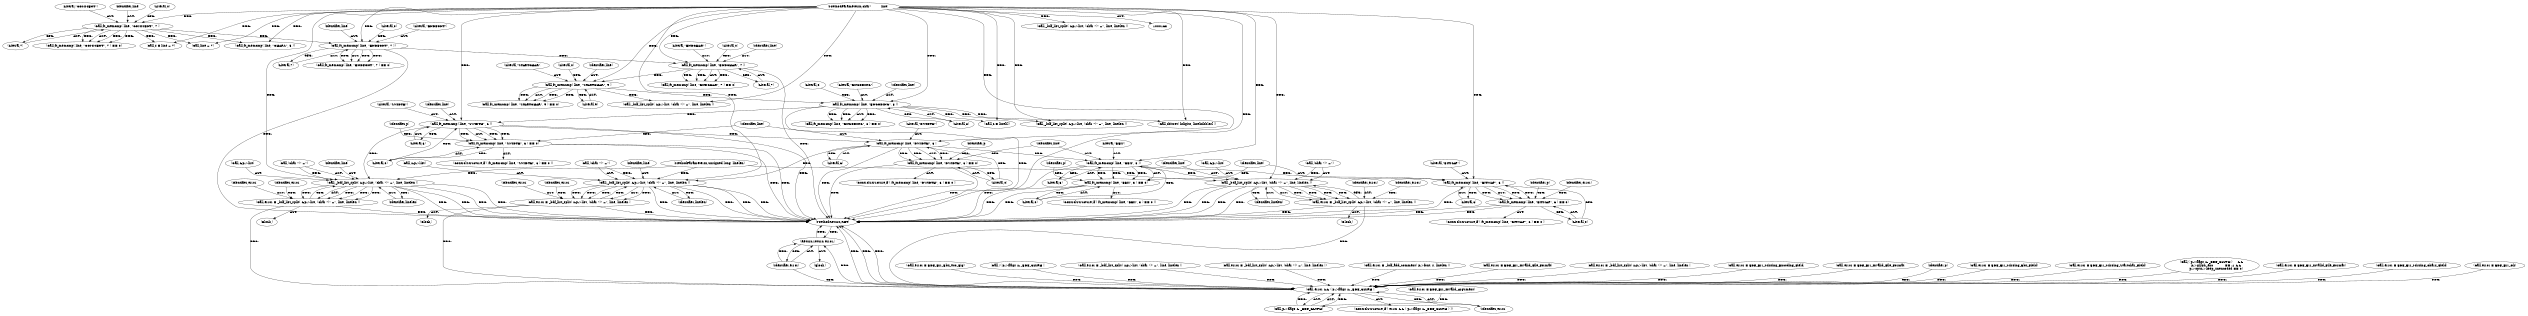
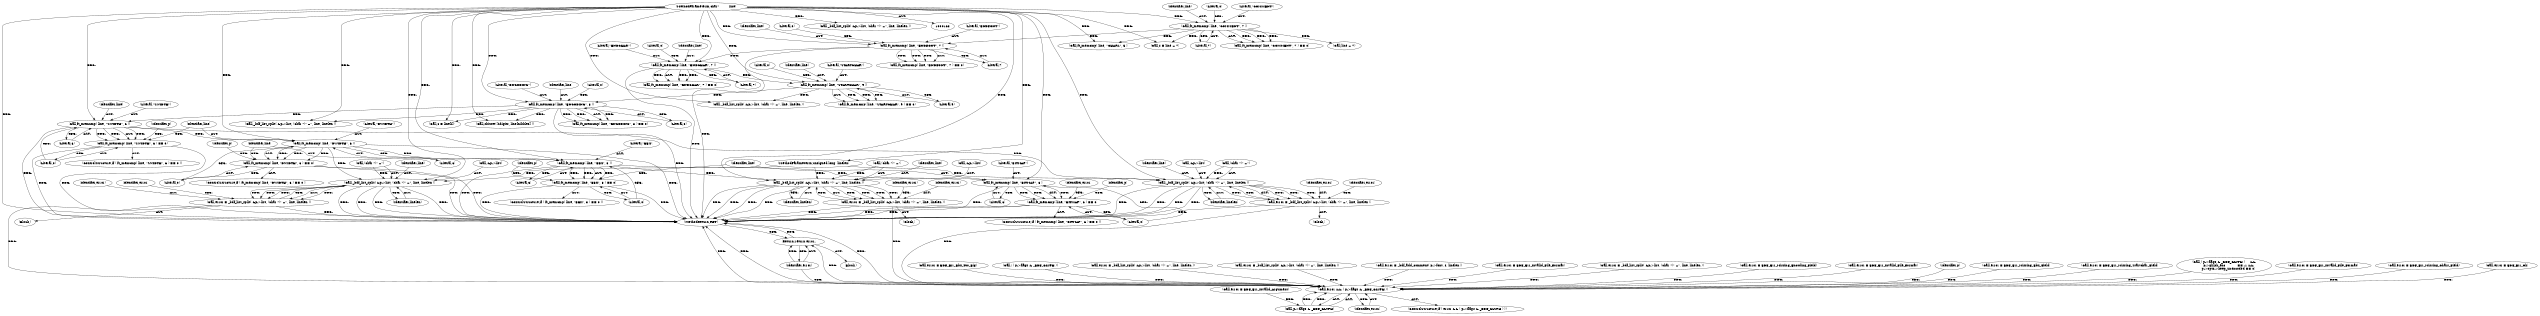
  digraph {
    n1 [label="(Call,ft_memcmp( line, \"SWIDTH\", 6 ))"]
    n2 [label="(Call,ft_memcmp( line, \"SWIDTH\", 6 ) == 0)"]
    n3 [label="(Call,_bdf_list_split( &p->list, (char *)\" +\", line, linelen ))"]
    n4 [label="(Call,ft_memcmp( line, \"DWIDTH\", 6 ))"]
    n5 [label="(Literal,6)"]
    n6 [label="(MethodReturn,RET)"]
    n7 [label="(Literal,0)"]
    n8 [label="(ControlStructure,if ( ft_memcmp( line, \"SWIDTH\", 6 ) == 0 ))"]
    n9 [label="(Call,error = _bdf_list_split( &p->list, (char *)\" +\", line, linelen ))"]
    n10 [label="(Identifier,linelen)"]
    n11 [label="(Call,_bdf_list_split( &p->list, (char *)\" +\", line, linelen ))"]
    n12 [label="(Call,ft_memcmp( line, \"BBX\", 3 ))"]
    n13 [label="(Call,ft_memcmp( line, \"DWIDTH\", 6 ) == 0)"]
    n14 [label="(Literal,6)"]
    n15 [label="(Return,return error;)"]
    n16 [label="(Call,ft_memcmp( line, \"ENCODING\", 8 ))"]
    n17 [label="(Call,c = line[i])"]
    n18 [label="(Call,sbitset( hdigits, line[nibbles] ))"]
    n19 [label="(Literal,8)"]
    n20 [label="(Call,ft_memcmp( line, \"ENCODING\", 8 ) == 0)"]
    n21 [label="(Call,_bdf_list_split( &p->list, (char *)\" +\", line, linelen ))"]
    n22 [label="(Call,ft_memcmp( line, \"STARTCHAR\", 9 ))"]
    n23 [label="(Call,_bdf_list_split( &p->list, (char *)\" +\", line, linelen ))"]
    n24 [label="(Literal,9)"]
    n25 [label="(Call,ft_memcmp( line, \"STARTCHAR\", 9 ) == 0)"]
    n26 [label="(Call,ft_memcmp( line, \"ENDCHAR\", 7 ))"]
    n27 [label="(Call,ft_memcmp( line, \"ENDCHAR\", 7 ) == 0)"]
    n28 [label="(Literal,7)"]
    n29 [label="(Call,ft_memcmp( line, \"ENDFONT\", 7 ))"]
    n30 [label="(Call,ft_memcmp( line, \"ENDFONT\", 7 ) == 0)"]
    n31 [label="(Literal,7)"]
    n32 [label="(Call,ft_memcmp( line, \"COMMENT\", 7 ))"]
    n33 [label="(Call,line + 7)"]
    n34 [label="(Call,s = line + 7)"]
    n35 [label="(Literal,7)"]
    n36 [label="(Call,ft_memcmp( line, \"COMMENT\", 7 ) == 0)"]
    n37 [label="(Call,ft_memcmp( line, \"CHARS\", 5 ))"]
    n38 [label="(MethodParameterIn,char*          line)"]
    n39 [label="(Call,_bdf_list_split( &p->list, (char *)\" +\", line, linelen ))"]
    n40 [label="(Call,ft_memcmp( line, \"BITMAP\", 6 ))"]
    n41 [label="(Call,_bdf_list_split( &p->list, (char *)\" +\", line, linelen ))"]
    1000163
    n43 [label="(Call,error = _bdf_list_split( &p->list, (char *)\" +\", line, linelen ))"]
    n44 [label="(Identifier,linelen)"]
    n45 [label="(Call,ft_memcmp( line, \"BBX\", 3 ) == 0)"]
    n46 [label="(Literal,3)"]
    n47 [label="(Call,error = _bdf_list_split( &p->list, (char *)\" +\", line, linelen ))"]
    n48 [label="(Identifier,linelen)"]
    n49 [label="(Call,ft_memcmp( line, \"BITMAP\", 6 ) == 0)"]
    n50 [label="(Literal,6)"]
    n51 [label="(Call,error && ( p->flags & _BDF_GLYPH ))"]
    n52 [label="(Block,)"]
    n53 [label="(ControlStructure,if ( error && ( p->flags & _BDF_GLYPH ) ))"]
    n54 [label="(Call,p->flags & _BDF_GLYPH)"]
    n55 [label="(Identifier,error)"]
    n56 [label="(Block,)"]
    n57 [label="(Identifier,error)"]
    n58 [label="(Literal,0)"]
    n59 [label="(ControlStructure,if ( ft_memcmp( line, \"DWIDTH\", 6 ) == 0 ))"]
    n60 [label="(Block,)"]
    n61 [label="(ControlStructure,if ( ft_memcmp( line, \"BBX\", 3 ) == 0 ))"]
    n62 [label="(Literal,0)"]
    n63 [label="(Block,)"]
    n64 [label="(ControlStructure,if ( ft_memcmp( line, \"BITMAP\", 6 ) == 0 ))"]
    n65 [label="(Literal,0)"]
    n66 [label="(Identifier,error)"]
    n67 [label="(Call,(char *)\" +\")"]
    n68 [label="(Call,error = BDF_Err_Bbx_Too_Big)"]
    n69 [label="(Call,!( p->flags & _BDF_GLYPH ))"]
    n70 [label="(Call,error = _bdf_list_split( &p->list, (char *)\" +\", line, linelen ))"]
    n71 [label="(Identifier,error)"]
    n72 [label="(Literal,\"DWIDTH\")"]
    n73 [label="(Call,error = _bdf_list_split( &p->list, (char *)\" +\", line, linelen ))"]
    n74 [label="(Identifier,line)"]
    n75 [label="(Call,error = _bdf_add_comment( p->font, s, linelen ))"]
    n76 [label="(Literal,\"STARTCHAR\")"]
    n77 [label="(Identifier,error)"]
    n78 [label="(Identifier,line)"]
    n79 [label="(Literal,0)"]
    n80 [label="(Identifier,line)"]
    n81 [label="(Literal,\"BBX\")"]
    n82 [label="(Literal,\"SWIDTH\")"]
    n83 [label="(Identifier,line)"]
    n84 [label="(Identifier,error)"]
    n85 [label="(Literal,0)"]
    n86 [label="(Call,error = BDF_Err_Invalid_File_Format)"]
    n87 [label="(Identifier,line)"]
    n88 [label="(Call,error = _bdf_list_split( &p->list, (char *)\" +\", line, linelen ))"]
    n89 [label="(Literal,0)"]
    n90 [label="(Identifier,line)"]
    n91 [label="(Call,error = BDF_Err_Missing_Encoding_Field)"]
    n92 [label="(Literal,\"COMMENT\")"]
    n93 [label="(Identifier,p)"]
    n94 [label="(Identifier,line)"]
    n95 [label="(Identifier,p)"]
    n96 [label="(Literal,\"ENDFONT\")"]
    n97 [label="(Call,error = BDF_Err_Invalid_File_Format)"]
    n98 [label="(Identifier,error)"]
    n99 [label="(Literal,\"ENDCHAR\")"]
    n100 [label="(Identifier,line)"]
    n101 [label="(Call,&p->list)"]
    n102 [label="(Identifier,line)"]
    n103 [label="(Identifier,p)"]
    n104 [label="(Literal,0)"]
    n105 [label="(Call,&p->list)"]
    n106 [label="(Literal,\"BITMAP\")"]
    n107 [label="(Call,error = BDF_Err_Invalid_Argument)"]
    n108 [label="(Identifier,p)"]
    n109 [label="(Call,error = BDF_Err_Missing_Bbx_Field)"]
    n110 [label="(Identifier,error)"]
    n111 [label="(Call,error = BDF_Err_Missing_Startchar_Field)"]
    n112 [label="(Identifier,line)"]
    n113 [label="(Call,( p->flags & _BDF_GLYPH )     &&\n         p->glyph_enc            == -1 &&\n         p->opts->keep_unencoded == 0)"]
    n114 [label="(Literal,0)"]
    n115 [label="(Call,error = BDF_Err_Invalid_File_Format)"]
    n116 [label="(Call,error = BDF_Err_Missing_Chars_Field)"]
    n117 [label="(Literal,\"ENCODING\")"]
    n118 [label="(MethodParameterIn,unsigned long  linelen)"]
    n119 [label="(Identifier,p)"]
    n120 [label="(Identifier,line)"]
    n121 [label="(Call,&p->list)"]
    n122 [label="(Call,(char *)\" +\")"]
    n123 [label="(Identifier,error)"]
    n124 [label="(Identifier,line)"]
    n125 [label="(Call,(char *)\" +\")"]
    n126 [label="(Call,error = BDF_Err_Ok)"]
    n1 -> n2 [label="AST: "]
    n1 -> n2 [label="DDG: "]
    n1 -> n2 [label="DDG: "]
    n1 -> n2 [label="DDG: "]
    n1 -> n3 [label="DDG: "]
    n1 -> n4 [label="DDG: "]
    n1 -> n5 [label="CFG: "]
    n1 -> n6 [label="DDG: "]
    n2 -> n6 [label="DDG: "]
    n2 -> n6 [label="DDG: "]
    n2 -> n7 [label="CFG: "]
    n2 -> n8 [label="AST: "]
    n3 -> n6 [label="DDG: "]
    n3 -> n6 [label="DDG: "]
    n3 -> n6 [label="DDG: "]
    n3 -> n6 [label="DDG: "]
    n3 -> n9 [label="AST: "]
    n3 -> n9 [label="DDG: "]
    n3 -> n9 [label="DDG: "]
    n3 -> n9 [label="DDG: "]
    n3 -> n9 [label="DDG: "]
    n3 -> n10 [label="CFG: "]
    n4 -> n6 [label="DDG: "]
    n4 -> n11 [label="DDG: "]
    n4 -> n12 [label="DDG: "]
    n4 -> n13 [label="AST: "]
    n4 -> n13 [label="DDG: "]
    n4 -> n13 [label="DDG: "]
    n4 -> n13 [label="DDG: "]
    n4 -> n14 [label="CFG: "]
    n5 -> n1 [label="AST: "]
    n6 -> n15 [label="CFG: "]
    n7 -> n1 [label="CFG: "]
    n7 -> n2 [label="AST: "]
    n9 -> n3 [label="CFG: "]
    n9 -> n6 [label="DDG: "]
    n9 -> n51 [label="DDG: "]
    n9 -> n52 [label="AST: "]
    n10 -> n3 [label="AST: "]
    n11 -> n6 [label="DDG: "]
    n11 -> n6 [label="DDG: "]
    n11 -> n6 [label="DDG: "]
    n11 -> n6 [label="DDG: "]
    n11 -> n43 [label="AST: "]
    n11 -> n43 [label="DDG: "]
    n11 -> n43 [label="DDG: "]
    n11 -> n43 [label="DDG: "]
    n11 -> n43 [label="DDG: "]
    n11 -> n44 [label="CFG: "]
    n12 -> n6 [label="DDG: "]
    n12 -> n39 [label="DDG: "]
    n12 -> n40 [label="DDG: "]
    n12 -> n45 [label="AST: "]
    n12 -> n45 [label="DDG: "]
    n12 -> n45 [label="DDG: "]
    n12 -> n45 [label="DDG: "]
    n12 -> n46 [label="CFG: "]
    n13 -> n6 [label="DDG: "]
    n13 -> n6 [label="DDG: "]
    n13 -> n58 [label="CFG: "]
    n13 -> n59 [label="AST: "]
    n14 -> n4 [label="AST: "]
    n15 -> n6 [label="DDG: "]
    n15 -> n56 [label="AST: "]
    n15 -> n57 [label="CFG: "]
    n16 -> n1 [label="DDG: "]
    n16 -> n6 [label="DDG: "]
    n16 -> n17 [label="DDG: "]
    n16 -> n18 [label="DDG: "]
    n16 -> n19 [label="CFG: "]
    n16 -> n20 [label="AST: "]
    n16 -> n20 [label="DDG: "]
    n16 -> n20 [label="DDG: "]
    n16 -> n20 [label="DDG: "]
    n16 -> n21 [label="DDG: "]
    n19 -> n16 [label="AST: "]
    n22 -> n16 [label="DDG: "]
    n22 -> n23 [label="DDG: "]
    n22 -> n24 [label="CFG: "]
    n22 -> n25 [label="AST: "]
    n22 -> n25 [label="DDG: "]
    n22 -> n25 [label="DDG: "]
    n22 -> n25 [label="DDG: "]
    n24 -> n22 [label="AST: "]
    n26 -> n6 [label="DDG: "]
    n26 -> n22 [label="DDG: "]
    n26 -> n27 [label="AST: "]
    n26 -> n27 [label="DDG: "]
    n26 -> n27 [label="DDG: "]
    n26 -> n27 [label="DDG: "]
    n26 -> n28 [label="CFG: "]
    n28 -> n26 [label="AST: "]
    n29 -> n6 [label="DDG: "]
    n29 -> n26 [label="DDG: "]
    n29 -> n30 [label="AST: "]
    n29 -> n30 [label="DDG: "]
    n29 -> n30 [label="DDG: "]
    n29 -> n30 [label="DDG: "]
    n29 -> n31 [label="CFG: "]
    n31 -> n29 [label="AST: "]
    n32 -> n29 [label="DDG: "]
    n32 -> n33 [label="DDG: "]
    n32 -> n34 [label="DDG: "]
    n32 -> n35 [label="CFG: "]
    n32 -> n36 [label="AST: "]
    n32 -> n36 [label="DDG: "]
    n32 -> n36 [label="DDG: "]
    n32 -> n36 [label="DDG: "]
    n32 -> n37 [label="DDG: "]
    n35 -> n32 [label="AST: "]
    n38 -> n1 [label="DDG: "]
    n38 -> n3 [label="DDG: "]
    n38 -> n4 [label="DDG: "]
    n38 -> n6 [label="DDG: "]
    n38 -> n11 [label="DDG: "]
    n38 -> n12 [label="DDG: "]
    n38 -> n16 [label="DDG: "]
    n38 -> n17 [label="DDG: "]
    n38 -> n18 [label="DDG: "]
    n38 -> n21 [label="DDG: "]
    n38 -> n22 [label="DDG: "]
    n38 -> n23 [label="DDG: "]
    n38 -> n26 [label="DDG: "]
    n38 -> n29 [label="DDG: "]
    n38 -> n32 [label="DDG: "]
-   n38 -> n33 [label="DDG: "]
+   n38 -> n118 [label="DDG: "]
    n38 -> n34 [label="DDG: "]
    n38 -> n37 [label="DDG: "]
    n38 -> n39 [label="DDG: "]
    n38 -> n40 [label="DDG: "]
    n38 -> n41 [label="DDG: "]
    n38 -> 1000163 [label="AST: "]
    n39 -> n6 [label="DDG: "]
    n39 -> n6 [label="DDG: "]
    n39 -> n6 [label="DDG: "]
    n39 -> n6 [label="DDG: "]
    n39 -> n47 [label="AST: "]
    n39 -> n47 [label="DDG: "]
    n39 -> n47 [label="DDG: "]
    n39 -> n47 [label="DDG: "]
    n39 -> n47 [label="DDG: "]
    n39 -> n48 [label="CFG: "]
    n40 -> n6 [label="DDG: "]
    n40 -> n49 [label="AST: "]
    n40 -> n49 [label="DDG: "]
    n40 -> n49 [label="DDG: "]
    n40 -> n49 [label="DDG: "]
    n40 -> n50 [label="CFG: "]
    n43 -> n6 [label="DDG: "]
    n43 -> n11 [label="CFG: "]
    n43 -> n51 [label="DDG: "]
    n43 -> n60 [label="AST: "]
    n44 -> n11 [label="AST: "]
    n45 -> n6 [label="DDG: "]
    n45 -> n6 [label="DDG: "]
    n45 -> n61 [label="AST: "]
    n45 -> n62 [label="CFG: "]
    n46 -> n12 [label="AST: "]
    n47 -> n6 [label="DDG: "]
    n47 -> n39 [label="CFG: "]
    n47 -> n51 [label="DDG: "]
    n47 -> n63 [label="AST: "]
    n48 -> n39 [label="AST: "]
    n49 -> n6 [label="DDG: "]
    n49 -> n6 [label="DDG: "]
    n49 -> n64 [label="AST: "]
    n49 -> n65 [label="CFG: "]
    n50 -> n40 [label="AST: "]
    n51 -> n6 [label="DDG: "]
    n51 -> n6 [label="DDG: "]
    n51 -> n6 [label="DDG: "]
    n51 -> n15 [label="DDG: "]
    n51 -> n53 [label="AST: "]
    n51 -> n54 [label="AST: "]
    n51 -> n55 [label="CFG: "]
    n54 -> n51 [label="AST: "]
    n54 -> n51 [label="DDG: "]
    n54 -> n51 [label="DDG: "]
    n55 -> n51 [label="AST: "]
    n57 -> n15 [label="AST: "]
    n57 -> n15 [label="DDG: "]
    n57 -> n51 [label="CFG: "]
    n58 -> n4 [label="CFG: "]
    n58 -> n13 [label="AST: "]
    n62 -> n12 [label="CFG: "]
    n62 -> n45 [label="AST: "]
    n65 -> n40 [label="CFG: "]
    n65 -> n49 [label="AST: "]
    n66 -> n43 [label="AST: "]
    n67 -> n39 [label="AST: "]
    n67 -> n39 [label="DDG: "]
    n68 -> n51 [label="DDG: "]
    n69 -> n51 [label="DDG: "]
    n70 -> n51 [label="DDG: "]
    n71 -> n47 [label="AST: "]
    n72 -> n4 [label="AST: "]
    n73 -> n51 [label="DDG: "]
    n74 -> n22 [label="AST: "]
    n75 -> n51 [label="DDG: "]
    n76 -> n22 [label="AST: "]
    n77 -> n47 [label="CFG: "]
    n78 -> n1 [label="AST: "]
    n79 -> n29 [label="CFG: "]
    n80 -> n32 [label="AST: "]
    n81 -> n12 [label="AST: "]
    n82 -> n1 [label="AST: "]
    n83 -> n3 [label="AST: "]
    n84 -> n49 [label="CFG: "]
    n85 -> n32 [label="CFG: "]
    n86 -> n51 [label="DDG: "]
    n87 -> n2 [label="CFG: "]
    n87 -> n4 [label="AST: "]
    n88 -> n51 [label="DDG: "]
    n89 -> n22 [label="CFG: "]
    n90 -> n40 [label="AST: "]
    n90 -> n45 [label="CFG: "]
    n91 -> n51 [label="DDG: "]
    n92 -> n32 [label="AST: "]
    n93 -> n2 [label="CFG: "]
    n94 -> n12 [label="AST: "]
    n94 -> n13 [label="CFG: "]
    n95 -> n13 [label="CFG: "]
    n96 -> n29 [label="AST: "]
    n97 -> n51 [label="DDG: "]
    n98 -> n9 [label="AST: "]
    n99 -> n26 [label="AST: "]
    n100 -> n39 [label="AST: "]
    n101 -> n3 [label="AST: "]
    n102 -> n16 [label="AST: "]
    n103 -> n49 [label="CFG: "]
    n104 -> n26 [label="CFG: "]
    n105 -> n11 [label="AST: "]
    n106 -> n40 [label="AST: "]
    n107 -> n54 [label="DDG: "]
    n108 -> n51 [label="CFG: "]
    n109 -> n51 [label="DDG: "]
    n110 -> n43 [label="CFG: "]
    n111 -> n51 [label="DDG: "]
    n112 -> n29 [label="AST: "]
    n113 -> n51 [label="DDG: "]
    n114 -> n16 [label="CFG: "]
    n115 -> n51 [label="DDG: "]
    n116 -> n51 [label="DDG: "]
    n117 -> n16 [label="AST: "]
    n118 -> n3 [label="DDG: "]
    n118 -> n11 [label="DDG: "]
    n118 -> n39 [label="DDG: "]
    n119 -> n45 [label="CFG: "]
    n120 -> n26 [label="AST: "]
    n121 -> n39 [label="AST: "]
    n122 -> n11 [label="AST: "]
    n122 -> n11 [label="DDG: "]
    n123 -> n9 [label="CFG: "]
    n124 -> n11 [label="AST: "]
    n125 -> n3 [label="AST: "]
    n125 -> n3 [label="DDG: "]
    n126 -> n51 [label="DDG: "]
  }
